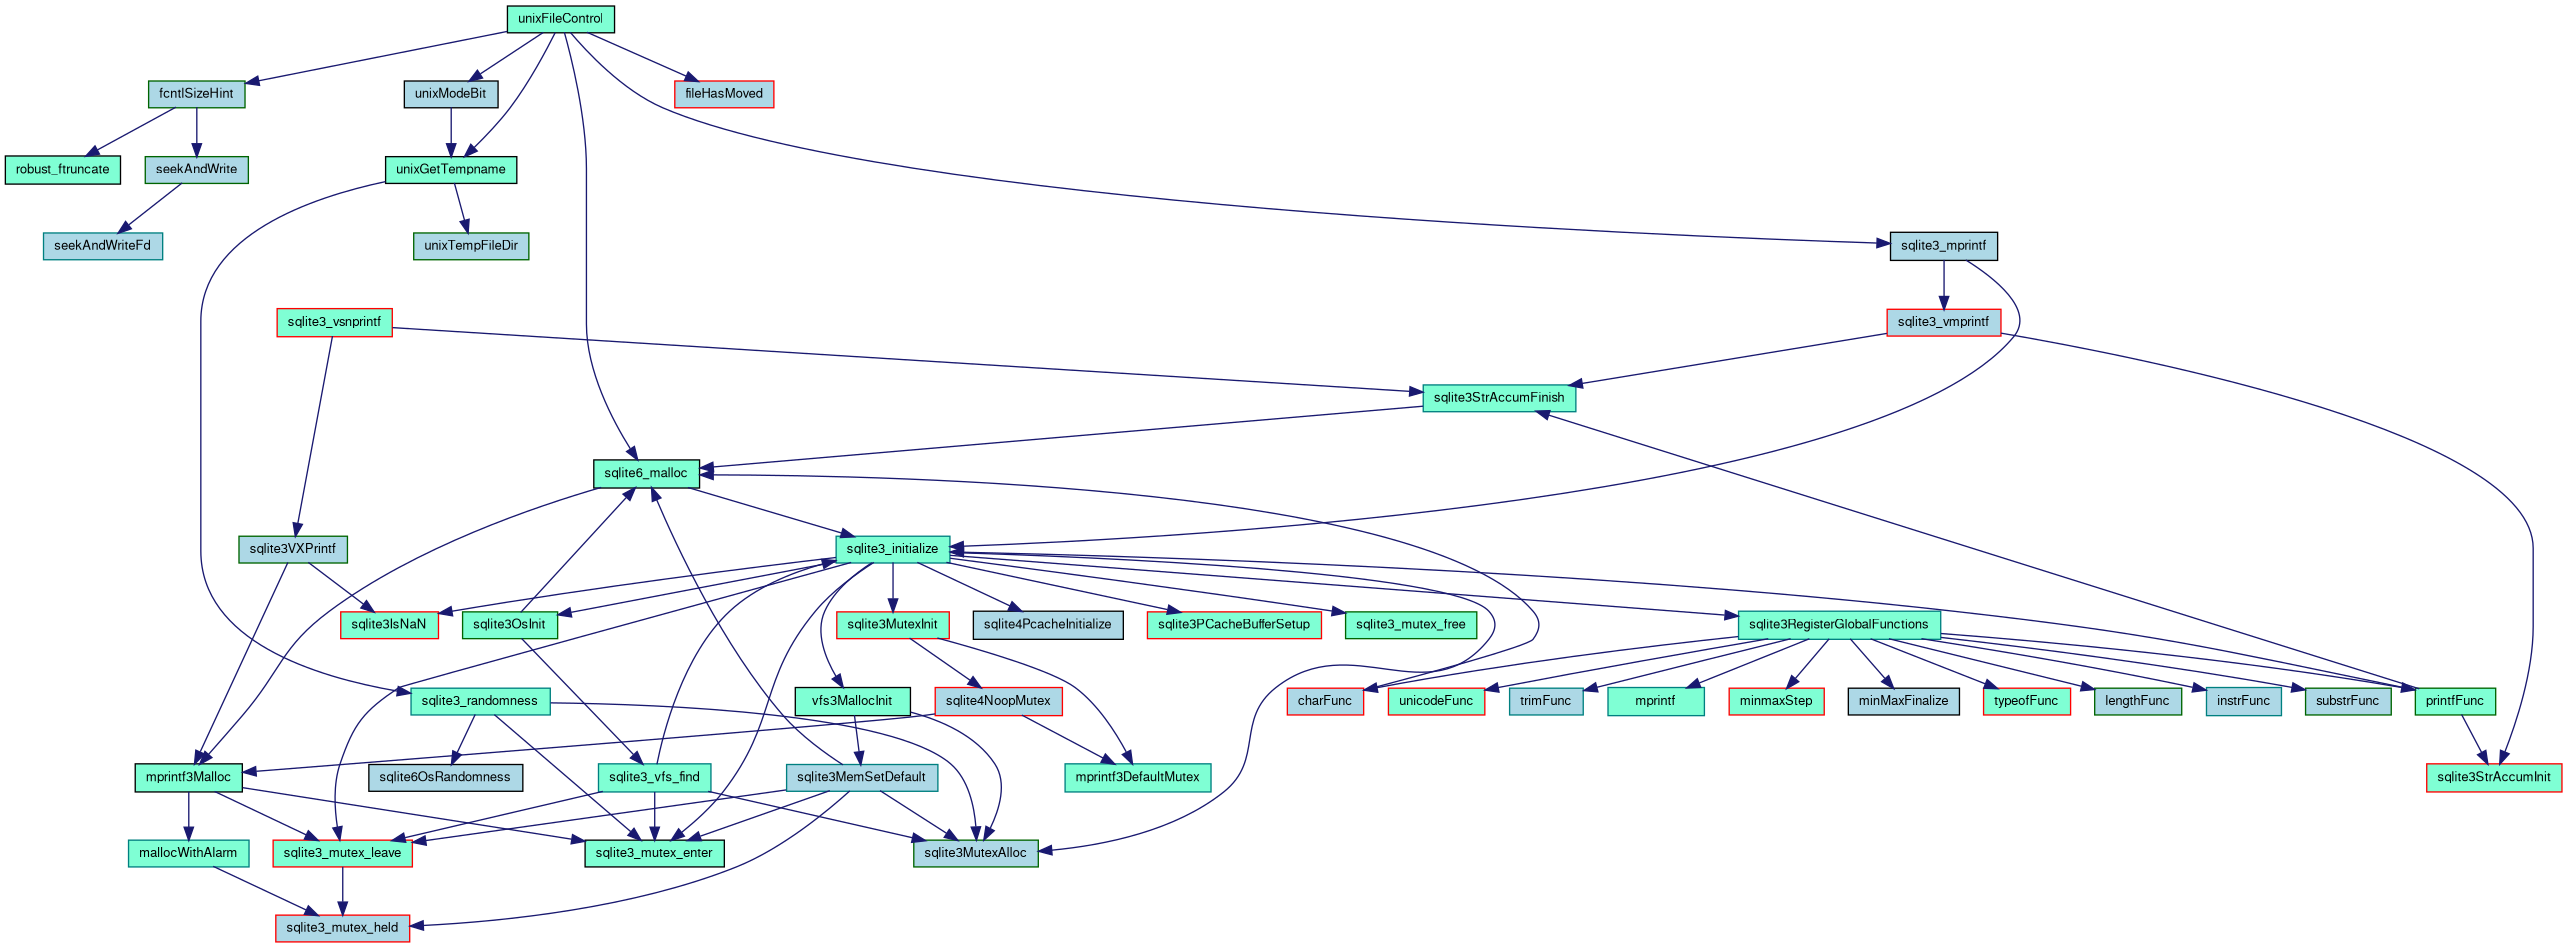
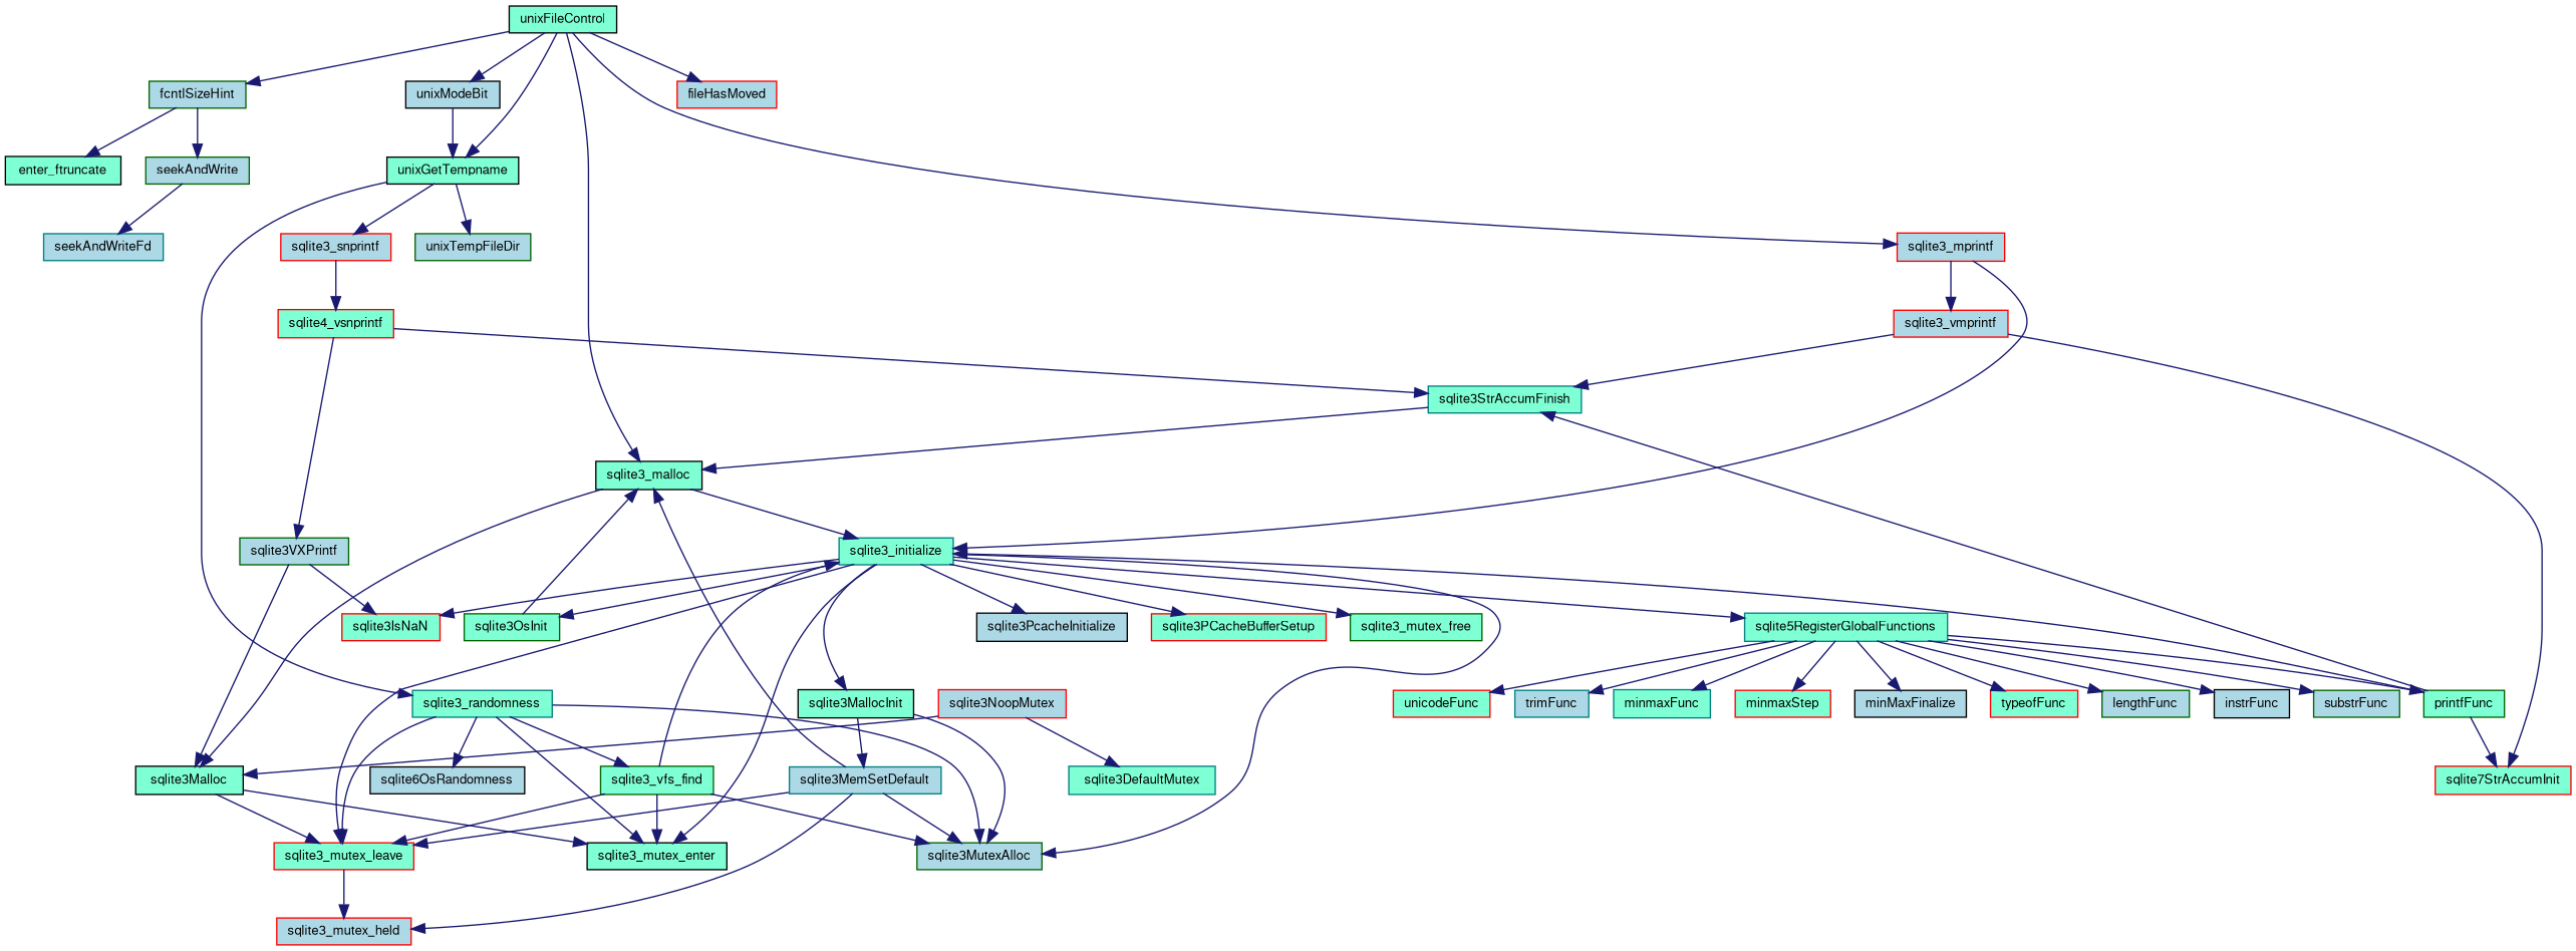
  digraph {
    rankdir=TB
    node [color=red fillcolor=aquamarine fontname=FreeSans fontsize=10 shape=record style=filled]
    edge [color=midnightblue fontname=FreeSans fontsize=10 labelfontname=FreeSans labelfontsize=10 style=solid]
    n1 [color=black fontcolor=black height=0.2 label=unixFileControl width=0.4]
    n2 [color=darkgreen fillcolor=lightblue height=0.2 label=fcntlSizeHint width=0.4]
    n3 [color=black fillcolor=lightblue height=0.2 label=unixModeBit width=0.4]
    n4 [color=black height=0.2 label=unixGetTempname width=0.4]
-   n5 [color=black height=0.2 label=sqlite6_malloc width=0.4]
-   n6 [color=black fillcolor=lightblue height=0.2 label=sqlite3_mprintf width=0.4]
+   n5 [color=black height=0.2 label=sqlite3_malloc width=0.4]
+   n6 [fillcolor=lightblue height=0.2 label=sqlite3_mprintf width=0.4]
    n7 [fillcolor=lightblue height=0.2 label=fileHasMoved width=0.4]
-   n8 [color=black height=0.2 label=robust_ftruncate width=0.4]
+   n8 [color=black height=0.2 label=enter_ftruncate width=0.4]
    n9 [color=darkgreen fillcolor=lightblue height=0.2 label=seekAndWrite width=0.4]
    n10 [color=darkgreen fillcolor=lightblue height=0.2 label=unixTempFileDir width=0.4]
+   n11 [fillcolor=lightblue height=0.2 label=sqlite3_snprintf width=0.4]
    n12 [color=teal height=0.2 label=sqlite3_randomness width=0.4]
-   n13 [color=black height=0.2 label=mprintf3Malloc width=0.4]
+   n13 [color=black height=0.2 label=sqlite3Malloc width=0.4]
    n14 [color=teal height=0.2 label=sqlite3_initialize width=0.4]
    n15 [fillcolor=lightblue height=0.2 label=sqlite3_vmprintf width=0.4]
    n16 [color=teal fillcolor=lightblue height=0.2 label=seekAndWriteFd width=0.4]
-   n17 [height=0.2 label=sqlite3_vsnprintf width=0.4]
+   n17 [height=0.2 label=sqlite4_vsnprintf width=0.4]
    n18 [color=black height=0.2 label=sqlite3_mutex_enter width=0.4]
    n19 [height=0.2 label=sqlite3_mutex_leave width=0.4]
    n20 [color=darkgreen fillcolor=lightblue height=0.2 label=sqlite3MutexAlloc width=0.4]
    n21 [color=black fillcolor=lightblue height=0.2 label=sqlite6OsRandomness width=0.4]
-   n22 [color=teal height=0.2 label=sqlite3_vfs_find width=0.4]
+   n22 [color=darkgreen height=0.2 label=sqlite3_vfs_find width=0.4]
    n23 [color=darkgreen fillcolor=lightblue height=0.2 label=sqlite3VXPrintf width=0.4]
    n24 [color=teal height=0.2 label=sqlite3StrAccumFinish width=0.4]
-   n25 [height=0.2 label=sqlite3StrAccumInit width=0.4]
+   n25 [height=0.2 label=sqlite7StrAccumInit width=0.4]
    n26 [height=0.2 label=sqlite3IsNaN width=0.4]
-   n27 [color=teal height=0.2 label=mallocWithAlarm width=0.4]
    n28 [fillcolor=lightblue height=0.2 label=sqlite3_mutex_held width=0.4]
-   n29 [height=0.2 label=sqlite3MutexInit width=0.4]
-   n30 [color=black height=0.2 label=vfs3MallocInit width=0.4]
-   n31 [color=teal height=0.2 label=sqlite3RegisterGlobalFunctions width=0.4]
-   n32 [color=black fillcolor=lightblue height=0.2 label=sqlite4PcacheInitialize width=0.4]
+   n30 [color=black height=0.2 label=sqlite3MallocInit width=0.4]
+   n31 [color=teal height=0.2 label=sqlite5RegisterGlobalFunctions width=0.4]
+   n32 [color=black fillcolor=lightblue height=0.2 label=sqlite3PcacheInitialize width=0.4]
    n33 [color=darkgreen height=0.2 label=sqlite3OsInit width=0.4]
    n34 [height=0.2 label=sqlite3PCacheBufferSetup width=0.4]
    n35 [color=darkgreen height=0.2 label=sqlite3_mutex_free width=0.4]
-   n36 [color=teal height=0.2 label=mprintf3DefaultMutex width=0.4]
-   n37 [fillcolor=lightblue height=0.2 label=sqlite4NoopMutex width=0.4]
+   n36 [color=teal height=0.2 label=sqlite3DefaultMutex width=0.4]
+   n37 [fillcolor=lightblue height=0.2 label=sqlite3NoopMutex width=0.4]
    n38 [color=teal fillcolor=lightblue height=0.2 label=sqlite3MemSetDefault width=0.4]
    n39 [color=teal fillcolor=lightblue height=0.2 label=trimFunc width=0.4]
-   n40 [color=teal height=0.2 label=mprintf width=0.4]
+   n40 [color=teal height=0.2 label=minmaxFunc width=0.4]
    n41 [height=0.2 label=minmaxStep width=0.4]
    n42 [color=black fillcolor=lightblue height=0.2 label=minMaxFinalize width=0.4]
    n43 [height=0.2 label=typeofFunc width=0.4]
    n44 [color=darkgreen fillcolor=lightblue height=0.2 label=lengthFunc width=0.4]
-   n45 [color=teal fillcolor=lightblue height=0.2 label=instrFunc width=0.4]
+   n45 [color=black fillcolor=lightblue height=0.2 label=instrFunc width=0.4]
    n46 [color=darkgreen fillcolor=lightblue height=0.2 label=substrFunc width=0.4]
    n47 [color=darkgreen height=0.2 label=printfFunc width=0.4]
    n48 [height=0.2 label=unicodeFunc width=0.4]
-   n49 [fillcolor=lightblue height=0.2 label=charFunc width=0.4]
    n1 -> n2
    n1 -> n3
    n1 -> n4
    n1 -> n5
    n1 -> n6
    n1 -> n7
    n2 -> n8
    n2 -> n9
    n3 -> n4
    n4 -> n10
+   n4 -> n11
    n4 -> n12
    n5 -> n13
    n5 -> n14
    n6 -> n14
    n6 -> n15
    n9 -> n16
+   n11 -> n17
    n12 -> n18
+   n12 -> n19
    n12 -> n20
    n12 -> n21
-   n33 -> n22
+   n12 -> n22
    n13 -> n18
    n13 -> n19
-   n13 -> n27
    n14 -> n18
    n14 -> n19
    n14 -> n20
    n14 -> n26
-   n14 -> n29
    n14 -> n30
    n14 -> n31
    n14 -> n32
    n14 -> n33
    n14 -> n34
    n14 -> n35
    n15 -> n24
    n15 -> n25
    n17 -> n23
    n17 -> n24
    n19 -> n28
    n22 -> n14
    n22 -> n18
    n22 -> n19
    n22 -> n20
    n23 -> n13
    n23 -> n26
    n24 -> n5
-   n27 -> n28
-   n29 -> n36
-   n29 -> n37
    n30 -> n20
    n30 -> n38
    n31 -> n39
    n31 -> n40
    n31 -> n41
    n31 -> n42
    n31 -> n43
    n31 -> n44
    n31 -> n45
    n31 -> n46
    n31 -> n47
    n31 -> n48
-   n31 -> n49
    n33 -> n5
    n37 -> n13
    n37 -> n36
    n38 -> n5
-   n38 -> n18
    n38 -> n19
    n38 -> n20
    n38 -> n28
    n47 -> n14
    n47 -> n24
    n47 -> n25
-   n49 -> n5
  }
